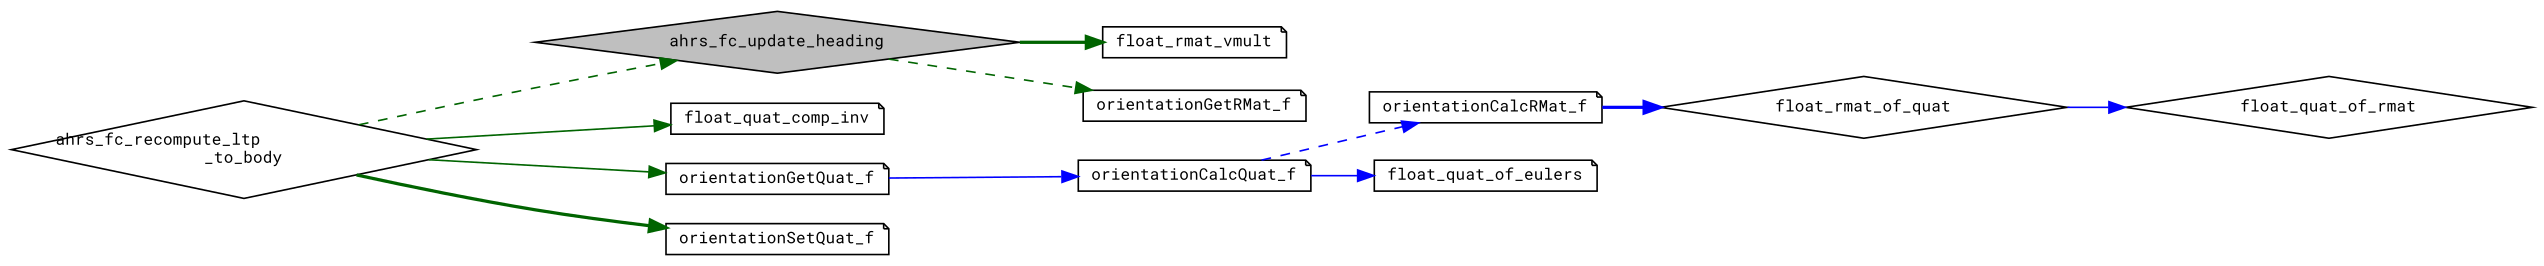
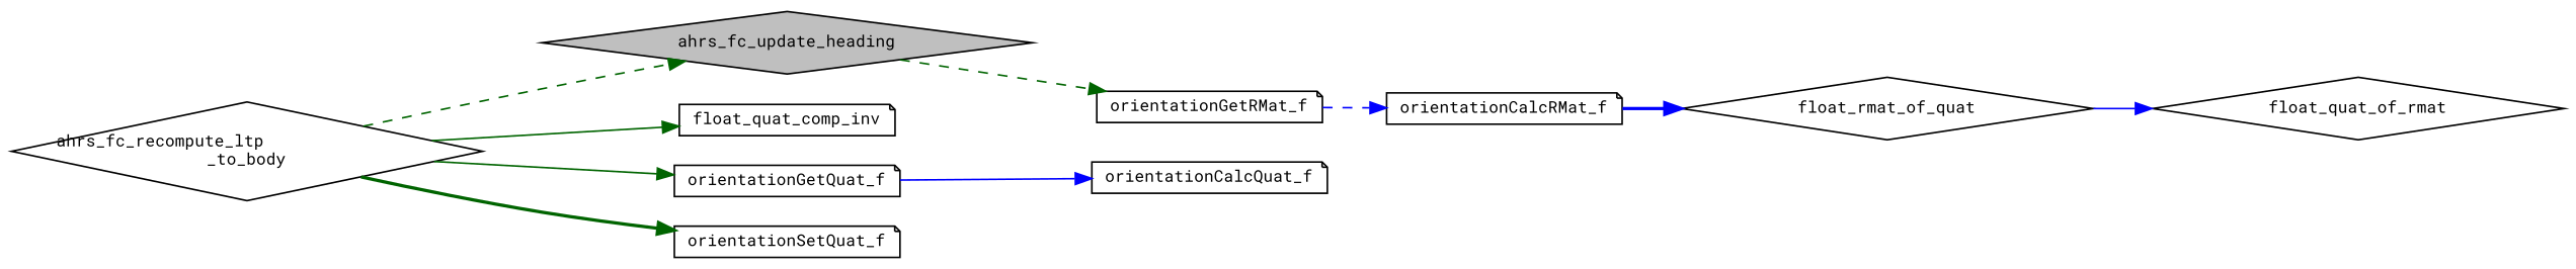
  digraph {
    fontname="Roboto Mono"
    rankdir=LR
    node [color=black fillcolor=white fontname="Roboto Mono" fontsize=10 shape=note style=filled]
    edge [color=darkgreen fontname="Roboto Mono" fontsize=10 labelfontname=FreeSans labelfontsize=10 style=solid]
    n1 [fillcolor=grey75 fontcolor=black height=0.2 label=ahrs_fc_update_heading shape=diamond width=0.4]
-   n2 [height=0.2 label=float_rmat_vmult width=0.4]
    n3 [height=0.2 label=orientationGetRMat_f width=0.4]
    n4 [height=0.2 label="ahrs_fc_recompute_ltp\l_to_body" shape=diamond width=0.4]
    n5 [height=0.2 label=float_quat_comp_inv width=0.4]
    n6 [height=0.2 label=orientationGetQuat_f width=0.4]
    n7 [height=0.2 label=orientationSetQuat_f width=0.4]
    n8 [height=0.2 label=orientationCalcRMat_f width=0.4]
    n9 [height=0.2 label=orientationCalcQuat_f width=0.4]
-   n10 [height=0.2 label=float_quat_of_eulers width=0.4]
    n11 [height=0.2 label=float_quat_of_rmat shape=diamond width=0.4]
    n12 [height=0.2 label=float_rmat_of_quat shape=diamond width=0.4]
-   n1 -> n2 [style=bold]
    n1 -> n3 [style=dashed]
-   n9 -> n8 [color=blue style=dashed]
+   n3 -> n8 [color=blue style=dashed]
    n4 -> n1 [style=dashed]
    n4 -> n5
    n4 -> n6
    n4 -> n7 [style=bold]
    n6 -> n9 [color=blue]
    n8 -> n12 [color=blue style=bold]
-   n9 -> n10 [color=blue]
    n12 -> n11 [color=blue]
  }
